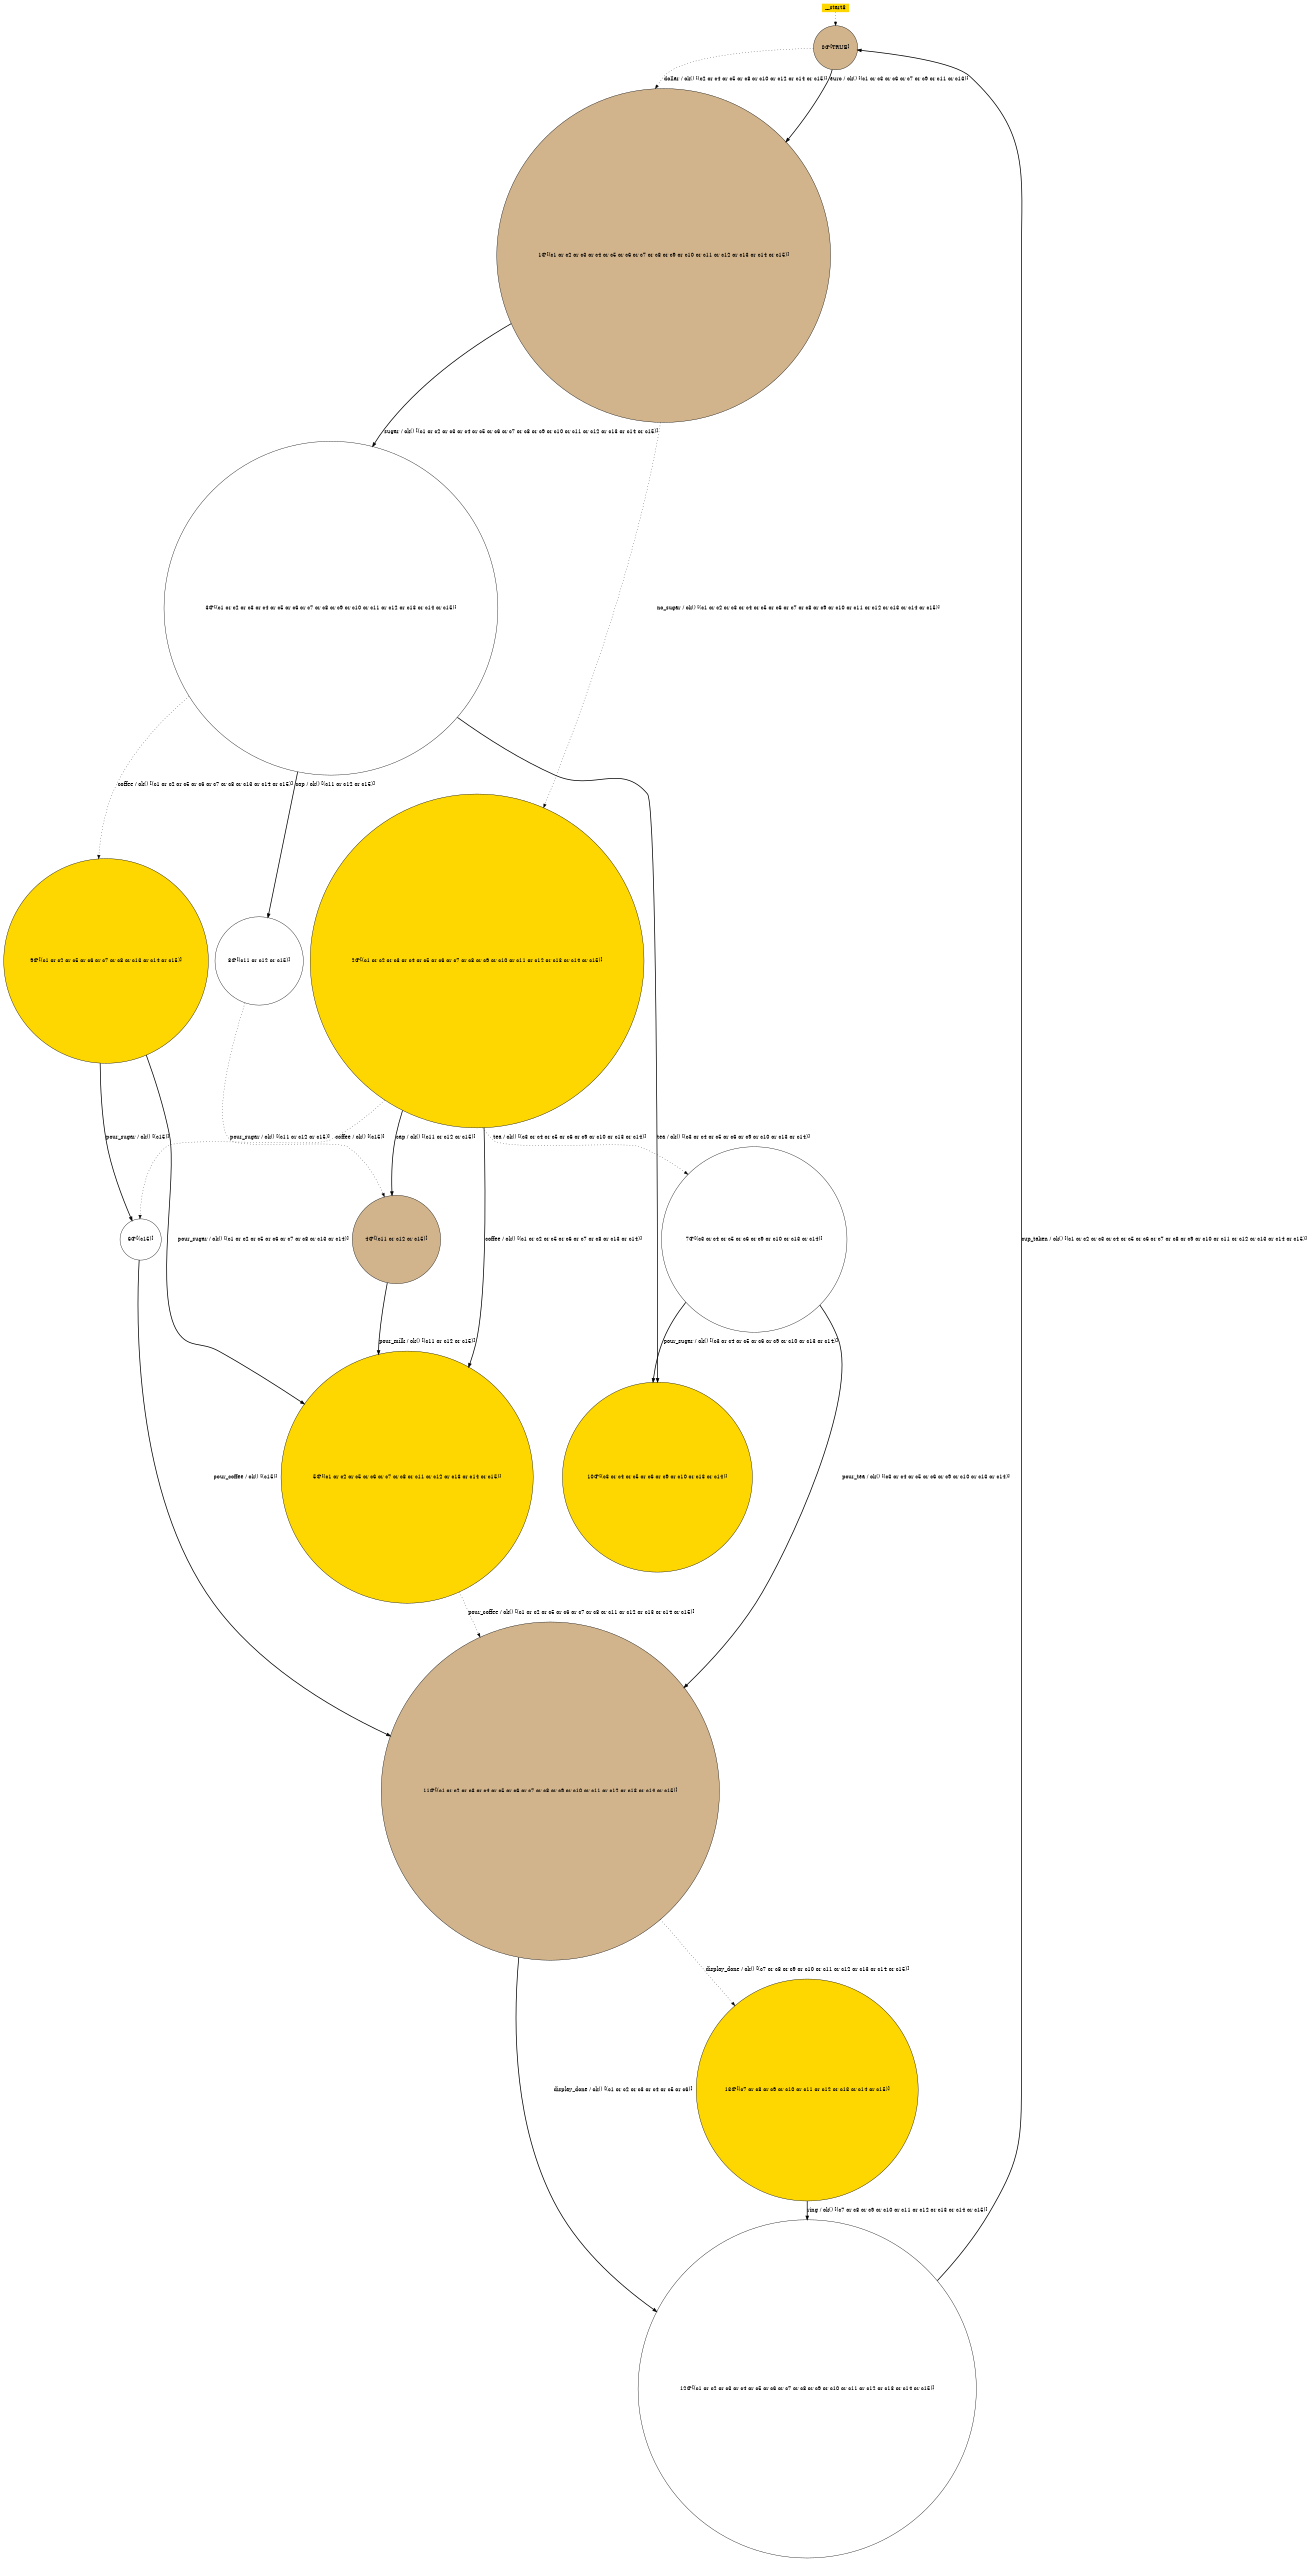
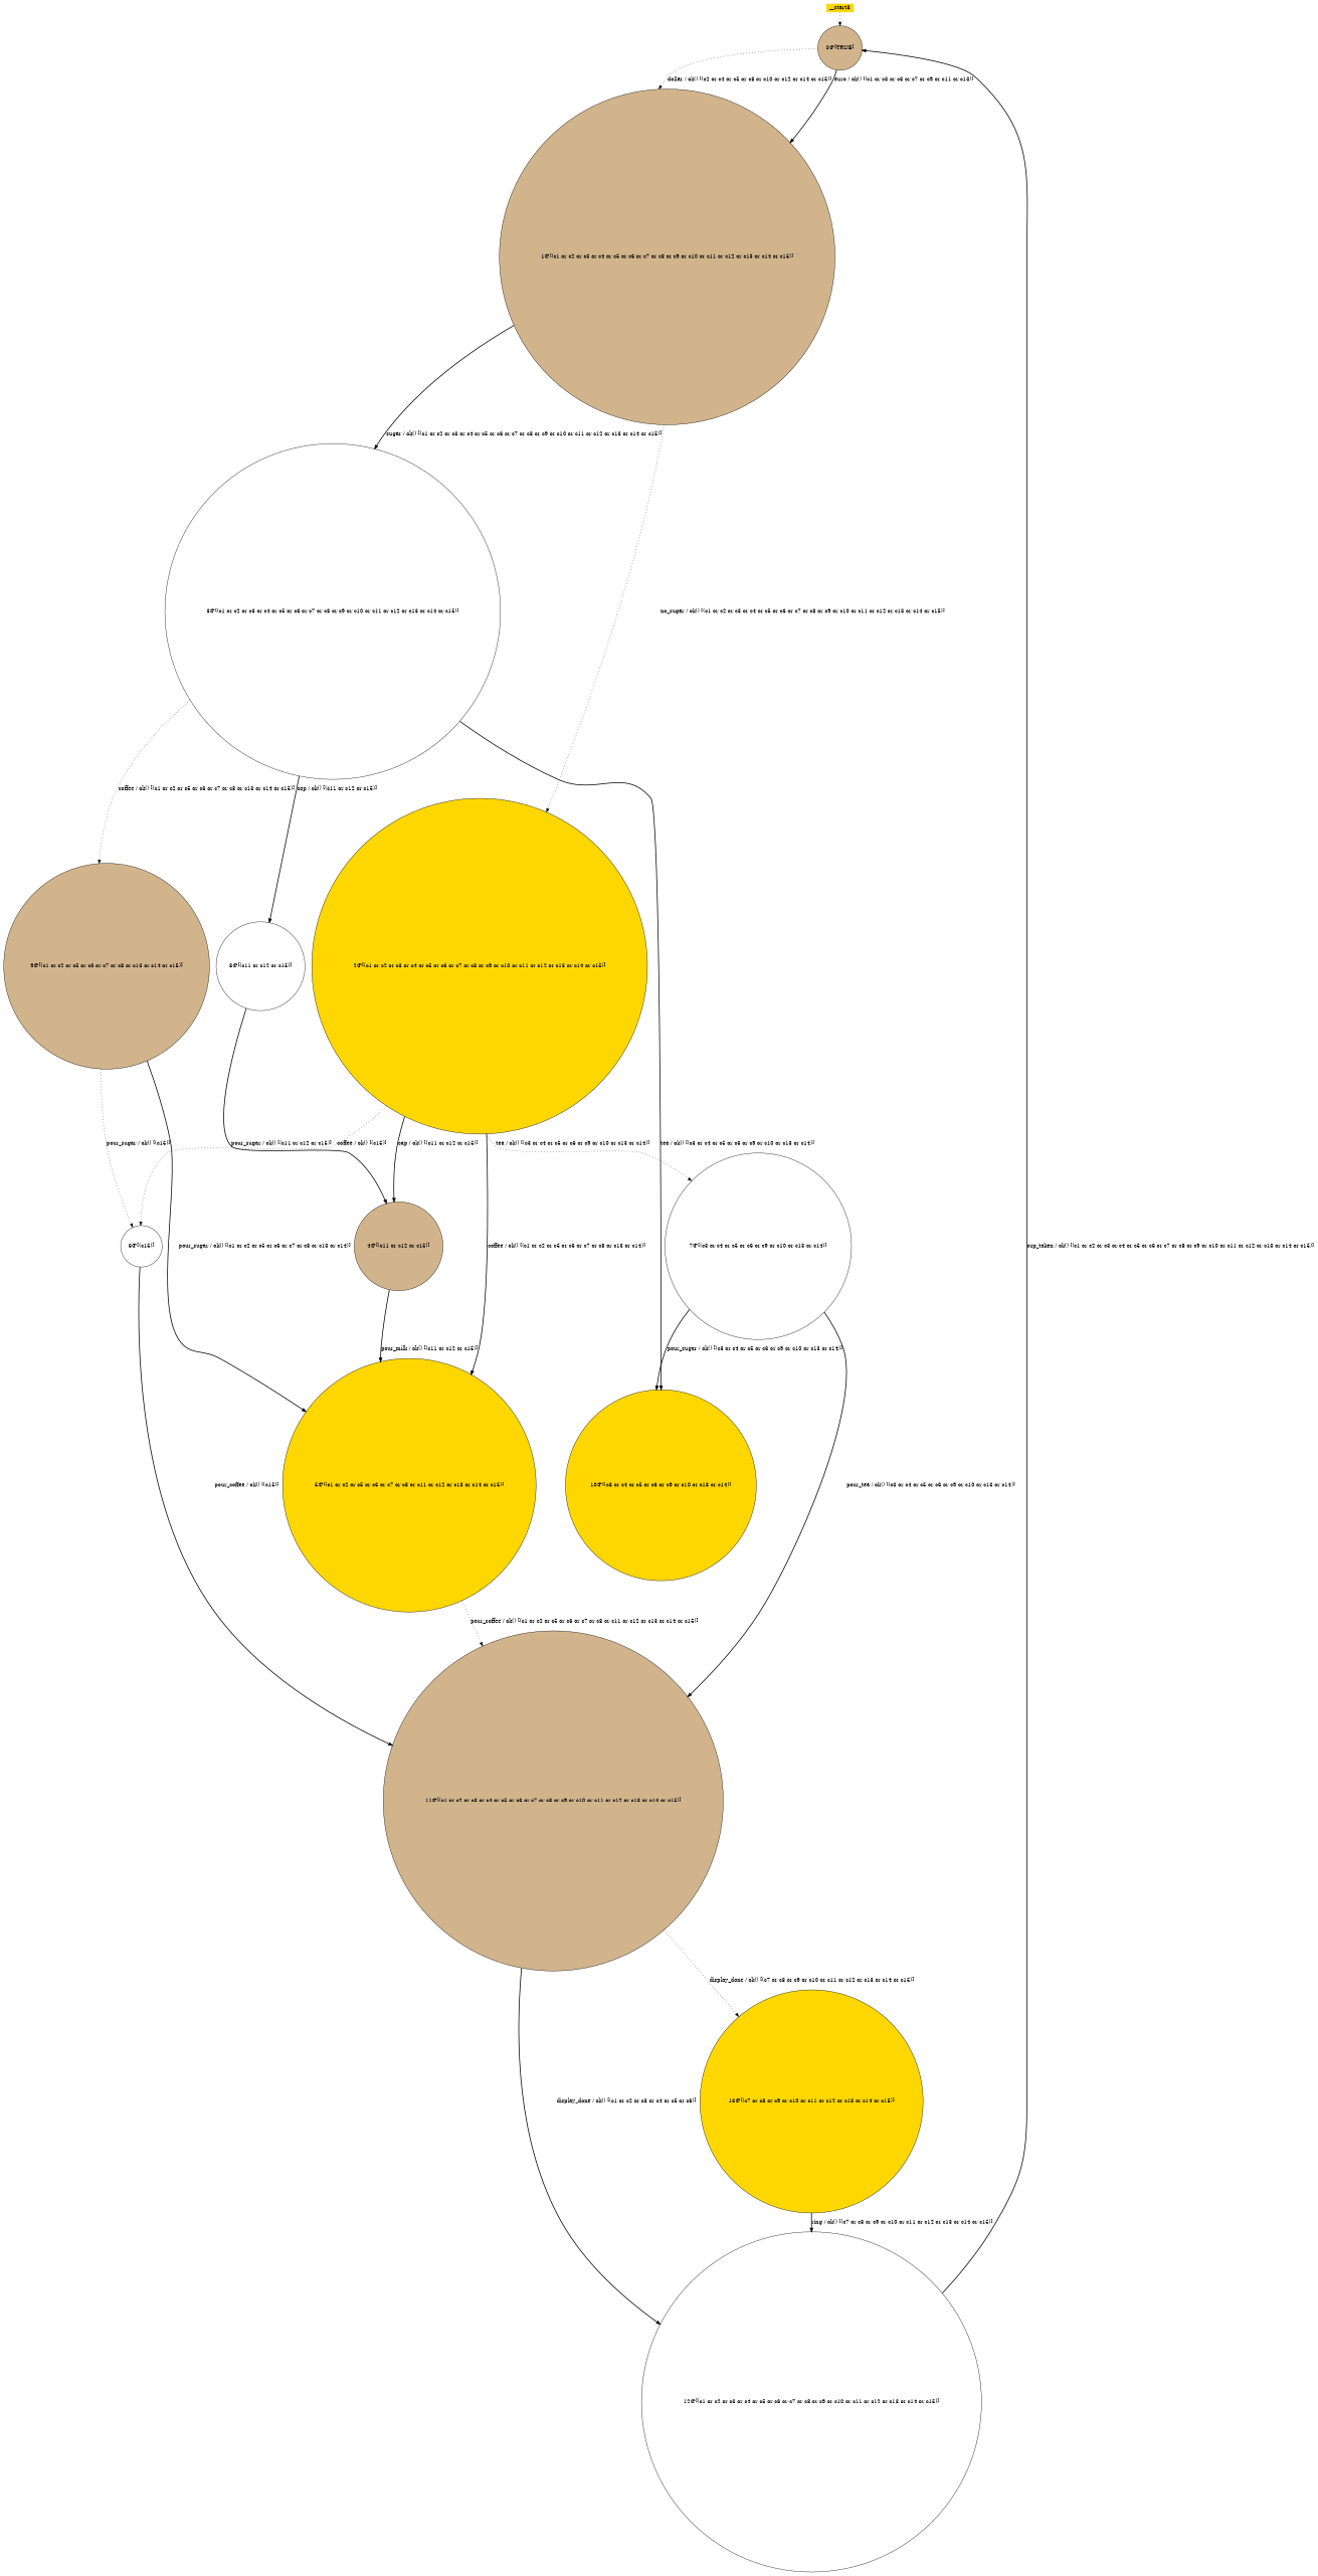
  digraph {
    node [fillcolor=tan shape=circle style=filled]
    edge [lblstyle="above, sloped" style=bold]
    n1 [label="0@[TRUE]"]
    n2 [label="1@[(c1 or c2 or c3 or c4 or c5 or c6 or c7 or c8 or c9 or c10 or c11 or c12 or c13 or c14 or c15)]"]
    n3 [fillcolor=gold label="2@[(c1 or c2 or c3 or c4 or c5 or c6 or c7 or c8 or c9 or c10 or c11 or c12 or c13 or c14 or c15)]"]
    n4 [fillcolor=white label="3@[(c1 or c2 or c3 or c4 or c5 or c6 or c7 or c8 or c9 or c10 or c11 or c12 or c13 or c14 or c15)]"]
    n5 [label="4@[(c11 or c12 or c15)]"]
    n6 [fillcolor=gold label="5@[(c1 or c2 or c5 or c6 or c7 or c8 or c11 or c12 or c13 or c14 or c15)]"]
    n7 [fillcolor=white label="6@[(c15)]"]
    n8 [fillcolor=white label="7@[(c3 or c4 or c5 or c6 or c9 or c10 or c13 or c14)]"]
    n9 [fillcolor=white label="8@[(c11 or c12 or c15)]"]
-   n10 [fillcolor=gold label="9@[(c1 or c2 or c5 or c6 or c7 or c8 or c13 or c14 or c15)]"]
+   n10 [label="9@[(c1 or c2 or c5 or c6 or c7 or c8 or c13 or c14 or c15)]"]
    n11 [fillcolor=gold label="10@[(c3 or c4 or c5 or c6 or c9 or c10 or c13 or c14)]"]
    n12 [label="11@[(c1 or c2 or c3 or c4 or c5 or c6 or c7 or c8 or c9 or c10 or c11 or c12 or c13 or c14 or c15)]"]
    n13 [fillcolor=white label="12@[(c1 or c2 or c3 or c4 or c5 or c6 or c7 or c8 or c9 or c10 or c11 or c12 or c13 or c14 or c15)]"]
    n14 [fillcolor=gold label="13@[(c7 or c8 or c9 or c10 or c11 or c12 or c13 or c14 or c15)]"]
    n15 [fillcolor=gold height=0 label=__start8 shape=none width=0]
    n1 -> n2 [label="dollar / ok() [(c2 or c4 or c5 or c8 or c10 or c12 or c14 or c15)]" style=dotted]
    n1 -> n2 [label="euro / ok() [(c1 or c3 or c6 or c7 or c9 or c11 or c13)]"]
    n2 -> n3 [label="no_sugar / ok() [(c1 or c2 or c3 or c4 or c5 or c6 or c7 or c8 or c9 or c10 or c11 or c12 or c13 or c14 or c15)]" style=dotted]
    n2 -> n4 [label="sugar / ok() [(c1 or c2 or c3 or c4 or c5 or c6 or c7 or c8 or c9 or c10 or c11 or c12 or c13 or c14 or c15)]"]
    n3 -> n5 [label="cap / ok() [(c11 or c12 or c15)]"]
    n3 -> n6 [label="coffee / ok() [(c1 or c2 or c5 or c6 or c7 or c8 or c13 or c14)]"]
    n3 -> n7 [label="coffee / ok() [(c15)]" style=dotted]
    n3 -> n8 [label="tea / ok() [(c3 or c4 or c5 or c6 or c9 or c10 or c13 or c14)]" style=dotted]
    n4 -> n9 [label="cap / ok() [(c11 or c12 or c15)]"]
    n4 -> n10 [label="coffee / ok() [(c1 or c2 or c5 or c6 or c7 or c8 or c13 or c14 or c15)]" style=dotted]
    n4 -> n11 [label="tea / ok() [(c3 or c4 or c5 or c6 or c9 or c10 or c13 or c14)]"]
    n5 -> n6 [label="pour_milk / ok() [(c11 or c12 or c15)]"]
    n6 -> n12 [label="pour_coffee / ok() [(c1 or c2 or c5 or c6 or c7 or c8 or c11 or c12 or c13 or c14 or c15)]" style=dotted]
    n7 -> n12 [label="pour_coffee / ok() [(c15)]"]
    n8 -> n11 [label="pour_sugar / ok() [(c3 or c4 or c5 or c6 or c9 or c10 or c13 or c14)]"]
    n8 -> n12 [label="pour_tea / ok() [(c3 or c4 or c5 or c6 or c9 or c10 or c13 or c14)]"]
-   n9 -> n5 [label="pour_sugar / ok() [(c11 or c12 or c15)]" style=dotted]
+   n9 -> n5 [label="pour_sugar / ok() [(c11 or c12 or c15)]"]
    n10 -> n6 [label="pour_sugar / ok() [(c1 or c2 or c5 or c6 or c7 or c8 or c13 or c14)]"]
-   n10 -> n7 [label="pour_sugar / ok() [(c15)]"]
+   n10 -> n7 [label="pour_sugar / ok() [(c15)]" style=dotted]
    n12 -> n13 [label="display_done / ok() [(c1 or c2 or c3 or c4 or c5 or c6)]"]
    n12 -> n14 [label="display_done / ok() [(c7 or c8 or c9 or c10 or c11 or c12 or c13 or c14 or c15)]" style=dotted]
    n13 -> n1 [label="cup_taken / ok() [(c1 or c2 or c3 or c4 or c5 or c6 or c7 or c8 or c9 or c10 or c11 or c12 or c13 or c14 or c15)]"]
    n14 -> n13 [label="ring / ok() [(c7 or c8 or c9 or c10 or c11 or c12 or c13 or c14 or c15)]"]
    n15 -> n1 [style=dotted]
  }
